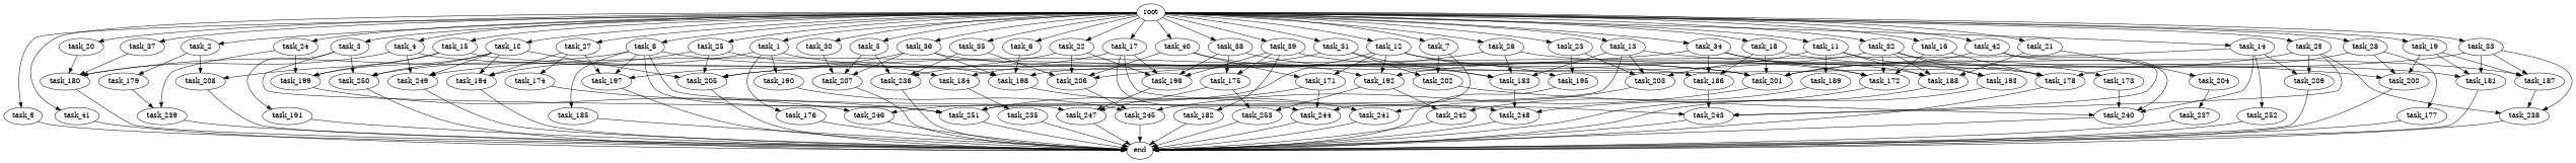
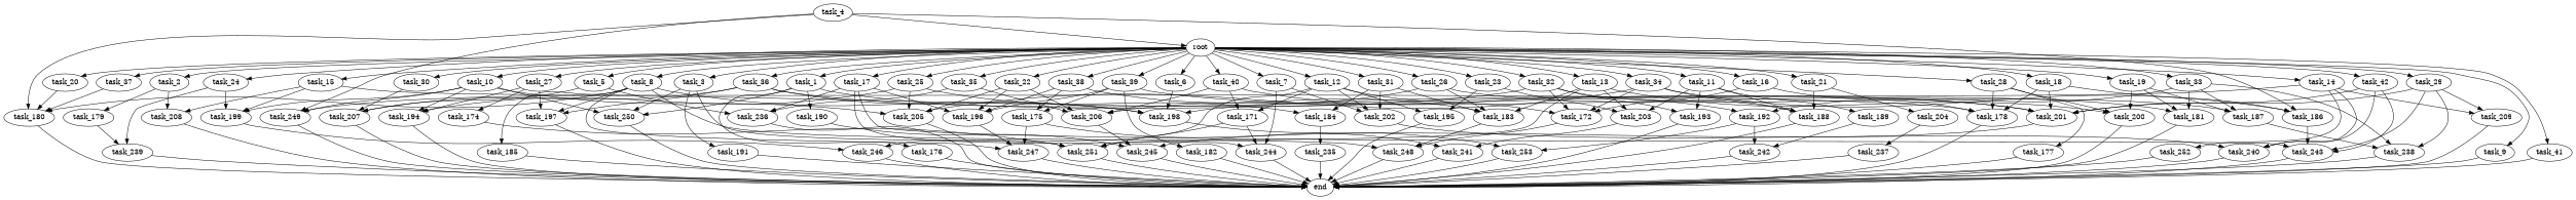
  digraph {
    root
    task_1
    task_2
    task_3
    task_4
    task_5
    task_6
    task_7
    task_8
    task_9
    task_10
    task_11
    task_12
    task_13
    task_14
    task_15
    task_16
    task_17
    task_18
    task_19
    task_20
    task_21
    task_22
    task_23
    task_24
    task_25
    task_26
    task_27
    task_28
    task_29
    task_30
    task_31
    task_32
    task_33
    task_34
    task_35
    task_36
    task_37
    task_38
    task_39
    task_40
    task_41
    task_42
    task_176
    task_190
    task_201
    task_250
    task_179
    task_208
    task_191
    task_251
    task_180
    task_186
    task_249
    task_207
    task_236
    task_198
    task_202
    task_244
    task_185
    task_197
    task_247
    task_248
    end
    task_194
    task_199
    task_205
    task_188
    task_189
    task_193
    task_203
    task_171
    task_172
    task_192
    task_195
    task_246
    task_183
    task_200
    task_209
    task_240
    task_252
    task_178
    task_196
    task_243
    task_181
    task_187
    task_204
    task_206
    task_239
    task_184
    task_174
    task_177
    task_238
-   task_173
    task_175
    task_182
    task_245
    task_241
    task_242
    task_253
    task_237
    task_235
    root -> task_1
    root -> task_2
    root -> task_3
-   root -> task_4
+   task_4 -> root
    root -> task_5
    root -> task_6
    root -> task_7
    root -> task_8
    root -> task_9
    root -> task_10
    root -> task_11
    root -> task_12
    root -> task_13
    root -> task_14
    root -> task_15
    root -> task_16
    root -> task_17
    root -> task_18
    root -> task_19
    root -> task_20
    root -> task_21
    root -> task_22
    root -> task_23
    root -> task_24
    root -> task_25
    root -> task_26
    root -> task_27
    root -> task_28
    root -> task_29
    root -> task_30
    root -> task_31
    root -> task_32
    root -> task_33
    root -> task_34
    root -> task_35
    root -> task_36
    root -> task_37
    root -> task_38
    root -> task_39
    root -> task_40
    root -> task_41
    root -> task_42
    task_1 -> task_176
    task_1 -> task_190
    task_1 -> task_201
    task_1 -> task_250
    task_2 -> task_179
    task_2 -> task_208
    task_3 -> task_250
    task_3 -> task_191
    task_3 -> task_251
    task_4 -> task_180
    task_4 -> task_186
    task_4 -> task_249
    task_5 -> task_207
    task_5 -> task_236
    task_6 -> task_198
    task_7 -> task_202
    task_7 -> task_244
    task_8 -> task_180
    task_8 -> task_198
    task_8 -> task_185
    task_8 -> task_197
    task_8 -> task_247
    task_8 -> task_248
    task_9 -> end
    task_10 -> task_250
    task_10 -> task_249
    task_10 -> task_194
    task_10 -> task_199
    task_10 -> task_205
    task_11 -> task_188
    task_11 -> task_189
    task_11 -> task_193
    task_11 -> task_203
    task_12 -> task_171
    task_12 -> task_172
-   task_12 -> task_192
+   task_12 -> task_202
    task_12 -> task_195
    task_12 -> task_246
    task_13 -> task_251
    task_13 -> task_203
    task_13 -> task_183
    task_13 -> task_200
    task_14 -> task_198
    task_14 -> task_209
    task_14 -> task_240
    task_14 -> task_252
    task_15 -> task_208
    task_15 -> task_199
    task_15 -> task_178
    task_16 -> task_172
    task_16 -> task_178
    task_17 -> task_236
    task_17 -> task_244
    task_17 -> task_196
    task_17 -> task_243
    task_18 -> task_201
    task_18 -> task_186
    task_18 -> task_178
    task_19 -> task_200
    task_19 -> task_181
    task_19 -> task_187
    task_20 -> task_180
    task_21 -> task_188
    task_21 -> task_204
    task_22 -> task_205
    task_22 -> task_196
    task_22 -> task_206
    task_23 -> task_203
    task_23 -> task_195
    task_24 -> task_199
    task_24 -> task_239
    task_25 -> task_194
    task_25 -> task_205
    task_25 -> task_184
    task_26 -> task_183
    task_26 -> task_187
    task_26 -> task_206
    task_27 -> task_197
    task_27 -> task_194
    task_27 -> task_174
    task_28 -> task_200
    task_28 -> task_178
    task_28 -> task_177
    task_29 -> task_201
    task_29 -> task_209
    task_29 -> task_243
    task_29 -> task_238
    task_30 -> task_207
    task_31 -> task_202
    task_31 -> task_183
    task_31 -> task_184
    task_32 -> task_249
    task_32 -> task_188
    task_32 -> task_193
    task_32 -> task_172
-   task_32 -> task_173
    task_33 -> task_192
    task_33 -> task_181
    task_33 -> task_187
    task_33 -> task_238
    task_34 -> task_186
    task_34 -> task_205
    task_34 -> task_188
    task_34 -> task_172
    task_35 -> task_236
    task_35 -> task_206
    task_36 -> task_201
    task_36 -> task_207
    task_36 -> task_198
    task_36 -> task_197
    task_37 -> task_180
    task_38 -> task_183
    task_38 -> task_196
    task_38 -> task_175
    task_39 -> task_196
    task_39 -> task_181
    task_39 -> task_175
    task_39 -> task_182
    task_40 -> task_171
    task_40 -> task_192
    task_40 -> task_206
    task_41 -> end
    task_42 -> task_201
    task_42 -> task_240
    task_42 -> task_243
    task_176 -> end
    task_190 -> task_245
    task_201 -> task_245
    task_250 -> end
    task_179 -> task_239
    task_208 -> end
    task_191 -> end
    task_251 -> end
    task_180 -> end
    task_186 -> task_243
    task_249 -> end
    task_207 -> end
    task_236 -> end
    task_198 -> task_241
    task_202 -> task_240
    task_244 -> end
    task_185 -> end
    task_197 -> end
    task_247 -> end
    task_248 -> end
    task_194 -> end
    task_199 -> task_246
    task_205 -> end
    task_188 -> end
    task_189 -> task_242
    task_193 -> end
    task_203 -> task_241
    task_171 -> task_251
    task_171 -> task_244
    task_172 -> task_248
    task_192 -> task_242
    task_192 -> task_253
    task_195 -> end
    task_246 -> end
    task_183 -> task_248
    task_200 -> end
    task_209 -> end
    task_240 -> end
    task_252 -> end
    task_178 -> end
    task_196 -> task_247
    task_243 -> end
    task_181 -> end
    task_187 -> task_238
    task_204 -> task_237
    task_206 -> task_245
    task_239 -> end
    task_184 -> task_235
    task_174 -> task_251
    task_177 -> end
    task_238 -> end
-   task_173 -> task_240
    task_175 -> task_247
    task_175 -> task_253
    task_182 -> end
    task_245 -> end
    task_241 -> end
    task_242 -> end
    task_253 -> end
    task_237 -> end
    task_235 -> end
  }
